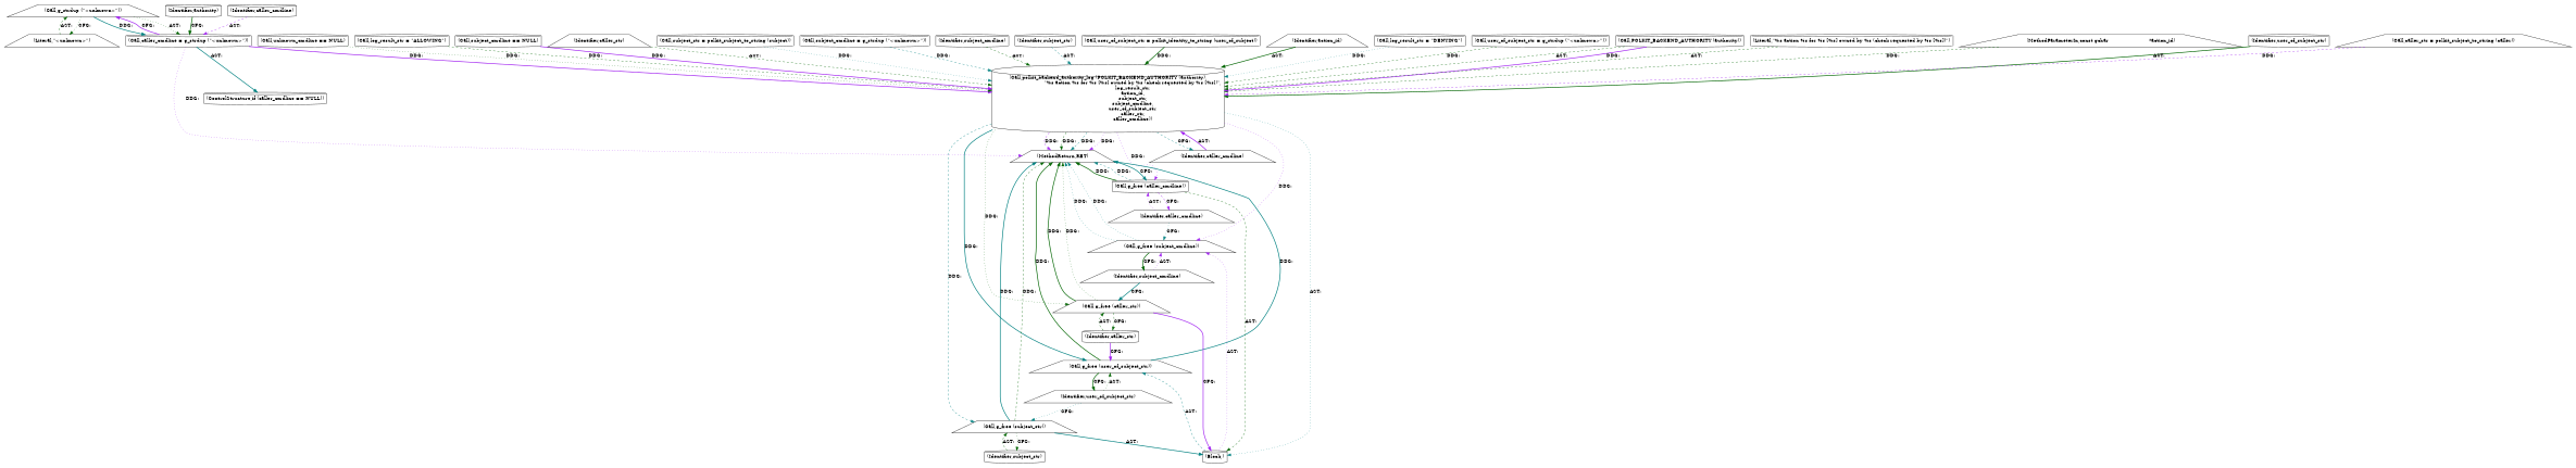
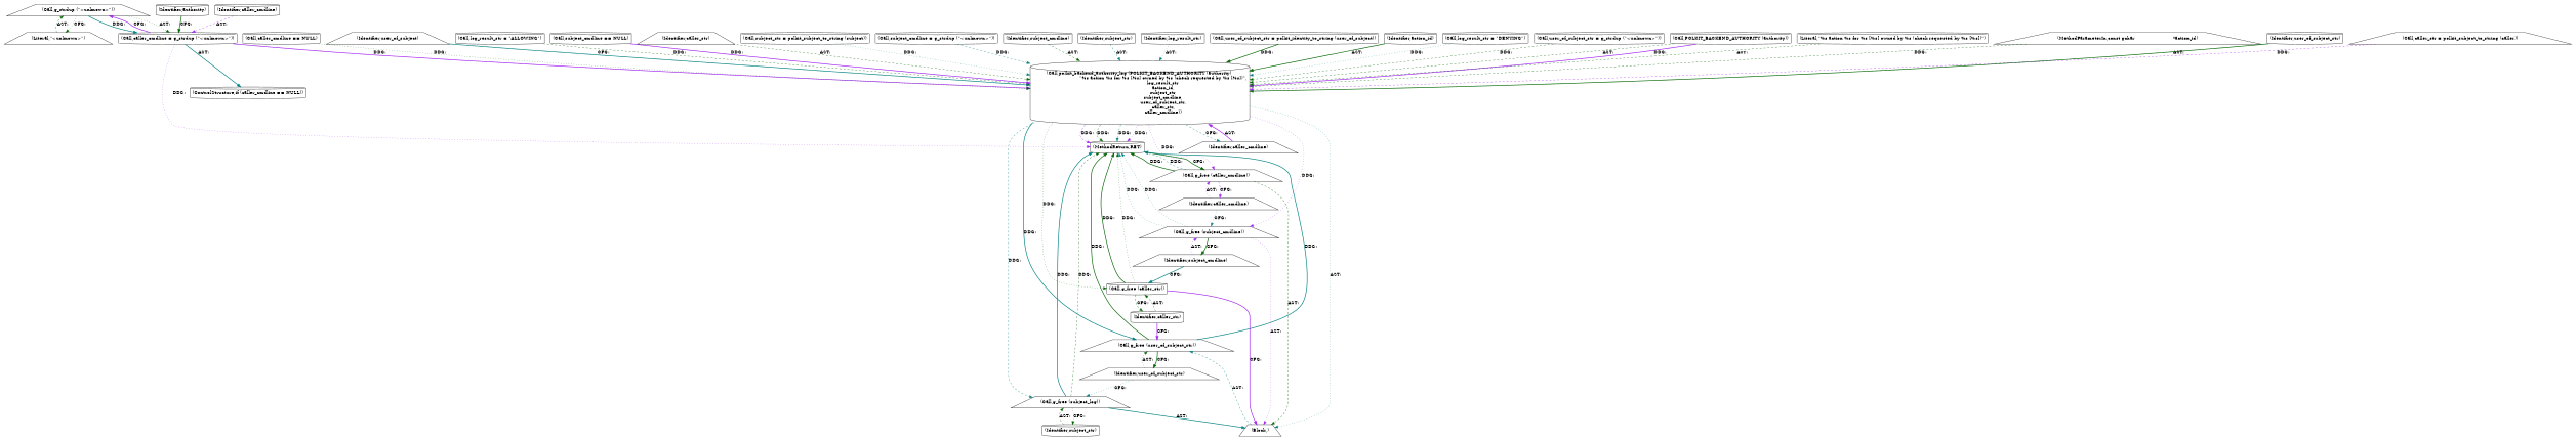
  digraph {
    node [shape=cylinder]
    edge [color=darkgreen style=bold]
    n1 [label="(Call,g_strdup (\"<unknown>\"))" shape=trapezium]
    n2 [label="(Call,caller_cmdline = g_strdup (\"<unknown>\"))"]
    n3 [label="(Literal,\"<unknown>\")" shape=trapezium]
    n4 [label="(Call,polkit_backend_authority_log (POLKIT_BACKEND_AUTHORITY (authority),\n                                \"%s action %s for %s [%s] owned by %s (check requested by %s [%s])\",\n                                log_result_str,\n                                action_id,\n                                subject_str,\n                                subject_cmdline,\n                                user_of_subject_str,\n                                caller_str,\n                                caller_cmdline))"]
    n5 [label="(ControlStructure,if (caller_cmdline == NULL))"]
-   n6 [label="(MethodReturn,RET)" shape=trapezium]
-   n7 [label="(Call,g_free (subject_str))" shape=trapezium]
+   n6 [label="(MethodReturn,RET)"]
+   n7 [label="(Call,g_free (subject_log))" shape=trapezium]
    n8 [label="(Call,g_free (user_of_subject_str))" shape=trapezium]
-   n9 [label="(Call,g_free (caller_str))" shape=trapezium]
+   n9 [label="(Call,g_free (caller_str))"]
    n10 [label="(Call,g_free (subject_cmdline))" shape=trapezium]
-   n11 [label="(Call,g_free (caller_cmdline))"]
+   n11 [label="(Call,g_free (caller_cmdline))" shape=trapezium]
    n12 [label="(Identifier,caller_cmdline)" shape=trapezium]
-   n13 [label="(Block,)"]
+   n13 [label="(Block,)" shape=trapezium]
    n14 [label="(Identifier,subject_str)"]
    n15 [label="(Identifier,user_of_subject_str)" shape=trapezium]
    n16 [label="(Identifier,caller_str)"]
    n17 [label="(Identifier,subject_cmdline)" shape=trapezium]
    n18 [label="(Identifier,caller_cmdline)" shape=trapezium]
    n19 [label="(Identifier,authority)"]
    n20 [label="(MethodParameterIn,const gchar                          *action_id)" shape=trapezium]
    n21 [label="(Identifier,user_of_subject_str)"]
    n22 [label="(Call,caller_str = polkit_subject_to_string (caller))" shape=trapezium]
-   n23 [label="(Call,unknown_cmdline == NULL)"]
+   n23 [label="(Call,caller_cmdline == NULL)"]
+   n24 [label="(Identifier,user_of_subject)" shape=trapezium]
    n25 [label="(Call,log_result_str = \"ALLOWING\")"]
    n26 [label="(Call,subject_cmdline == NULL)"]
    n27 [label="(Identifier,caller_str)" shape=trapezium]
    n28 [label="(Call,subject_str = polkit_subject_to_string (subject))"]
    n29 [label="(Call,subject_cmdline = g_strdup (\"<unknown>\"))"]
    n30 [label="(Identifier,subject_cmdline)"]
    n31 [label="(Identifier,subject_str)"]
+   n32 [label="(Identifier,log_result_str)"]
    n33 [label="(Call,user_of_subject_str = polkit_identity_to_string (user_of_subject))"]
-   n34 [label="(Identifier,action_id)" shape=trapezium]
+   n34 [label="(Identifier,action_id)"]
    n35 [label="(Call,log_result_str = \"DENYING\")"]
    n36 [label="(Call,user_of_subject_str = g_strdup (\"<unknown>\"))"]
    n37 [label="(Identifier,caller_cmdline)"]
    n38 [label="(Call,POLKIT_BACKEND_AUTHORITY (authority))"]
    n39 [label="(Literal,\"%s action %s for %s [%s] owned by %s (check requested by %s [%s])\")"]
    n1 -> n2 [label="AST: " style=dotted]
    n1 -> n2 [color=teal label="DDG: "]
    n1 -> n3 [label="CFG: " style=dotted]
    n2 -> n1 [color=purple label="CFG: "]
    n2 -> n4 [color=purple label="DDG: "]
    n2 -> n5 [color=teal label="AST: "]
    n2 -> n6 [color=purple label="DDG: " style=dotted]
    n3 -> n1 [label="AST: " style=dashed]
    n4 -> n6 [label="DDG: " style=dashed]
    n4 -> n6 [color=teal label="DDG: " style=dashed]
    n4 -> n6 [color=purple label="DDG: " style=dotted]
    n4 -> n6 [color=purple label="DDG: " style=dashed]
    n4 -> n7 [color=teal label="DDG: " style=dashed]
    n4 -> n8 [color=teal label="DDG: "]
    n4 -> n9 [label="DDG: " style=dotted]
    n4 -> n10 [color=purple label="DDG: " style=dotted]
    n4 -> n11 [color=purple label="DDG: " style=dotted]
    n4 -> n12 [color=teal label="CFG: " style=dashed]
    n4 -> n13 [color=teal label="AST: " style=dotted]
-   n6 -> n11 [color=teal label="CFG: "]
+   n6 -> n11 [label="CFG: "]
    n7 -> n6 [label="DDG: " style=dashed]
    n7 -> n6 [color=teal label="DDG: "]
    n7 -> n13 [color=teal label="AST: "]
    n7 -> n14 [label="CFG: " style=dotted]
    n8 -> n6 [color=teal label="DDG: "]
    n8 -> n6 [label="DDG: "]
    n8 -> n15 [label="CFG: "]
    n9 -> n6 [label="DDG: "]
    n9 -> n6 [label="DDG: " style=dotted]
    n9 -> n13 [color=purple label="CFG: "]
    n9 -> n16 [label="CFG: " style=dashed]
    n10 -> n6 [color=teal label="DDG: " style=dotted]
    n10 -> n6 [color=teal label="DDG: " style=dotted]
-   n13 -> n10 [color=purple label="AST: " style=dotted]
+   n10 -> n13 [color=purple label="AST: " style=dotted]
    n10 -> n17 [label="CFG: "]
    n11 -> n6 [label="DDG: "]
    n11 -> n6 [color=teal label="DDG: " style=dashed]
    n11 -> n13 [label="AST: " style=dashed]
    n11 -> n18 [color=purple label="CFG: " style=dashed]
    n12 -> n4 [color=purple label="AST: "]
    n13 -> n8 [color=teal label="AST: " style=dashed]
    n14 -> n7 [label="AST: " style=dashed]
    n15 -> n7 [color=teal label="CFG: " style=dotted]
    n15 -> n8 [label="AST: " style=dotted]
    n16 -> n8 [color=purple label="CFG: "]
    n16 -> n9 [label="AST: " style=dashed]
    n17 -> n9 [color=teal label="CFG: "]
    n17 -> n10 [color=purple label="AST: " style=dotted]
    n18 -> n10 [color=teal label="CFG: " style=dotted]
    n18 -> n11 [color=purple label="AST: " style=dotted]
    n19 -> n2 [label="CFG: "]
    n20 -> n4 [label="DDG: " style=dashed]
    n21 -> n4 [label="AST: "]
    n22 -> n4 [color=purple label="DDG: " style=dashed]
    n23 -> n4 [label="DDG: " style=dotted]
+   n24 -> n4 [color=teal label="CFG: "]
    n25 -> n4 [label="DDG: " style=dashed]
    n26 -> n4 [color=purple label="DDG: "]
    n27 -> n4 [label="AST: " style=dashed]
    n28 -> n4 [color=teal label="DDG: " style=dotted]
    n29 -> n4 [color=teal label="DDG: " style=dashed]
    n30 -> n4 [label="AST: " style=dashed]
    n31 -> n4 [color=teal label="AST: " style=dashed]
+   n32 -> n4 [color=teal label="AST: " style=dotted]
    n33 -> n4 [label="DDG: "]
    n34 -> n4 [label="AST: "]
    n35 -> n4 [color=teal label="DDG: " style=dotted]
    n36 -> n4 [label="DDG: " style=dashed]
    n37 -> n2 [color=purple label="AST: " style=dashed]
    n38 -> n4 [label="AST: " style=dashed]
    n38 -> n4 [color=purple label="DDG: "]
    n39 -> n4 [label="AST: " style=dashed]
  }
